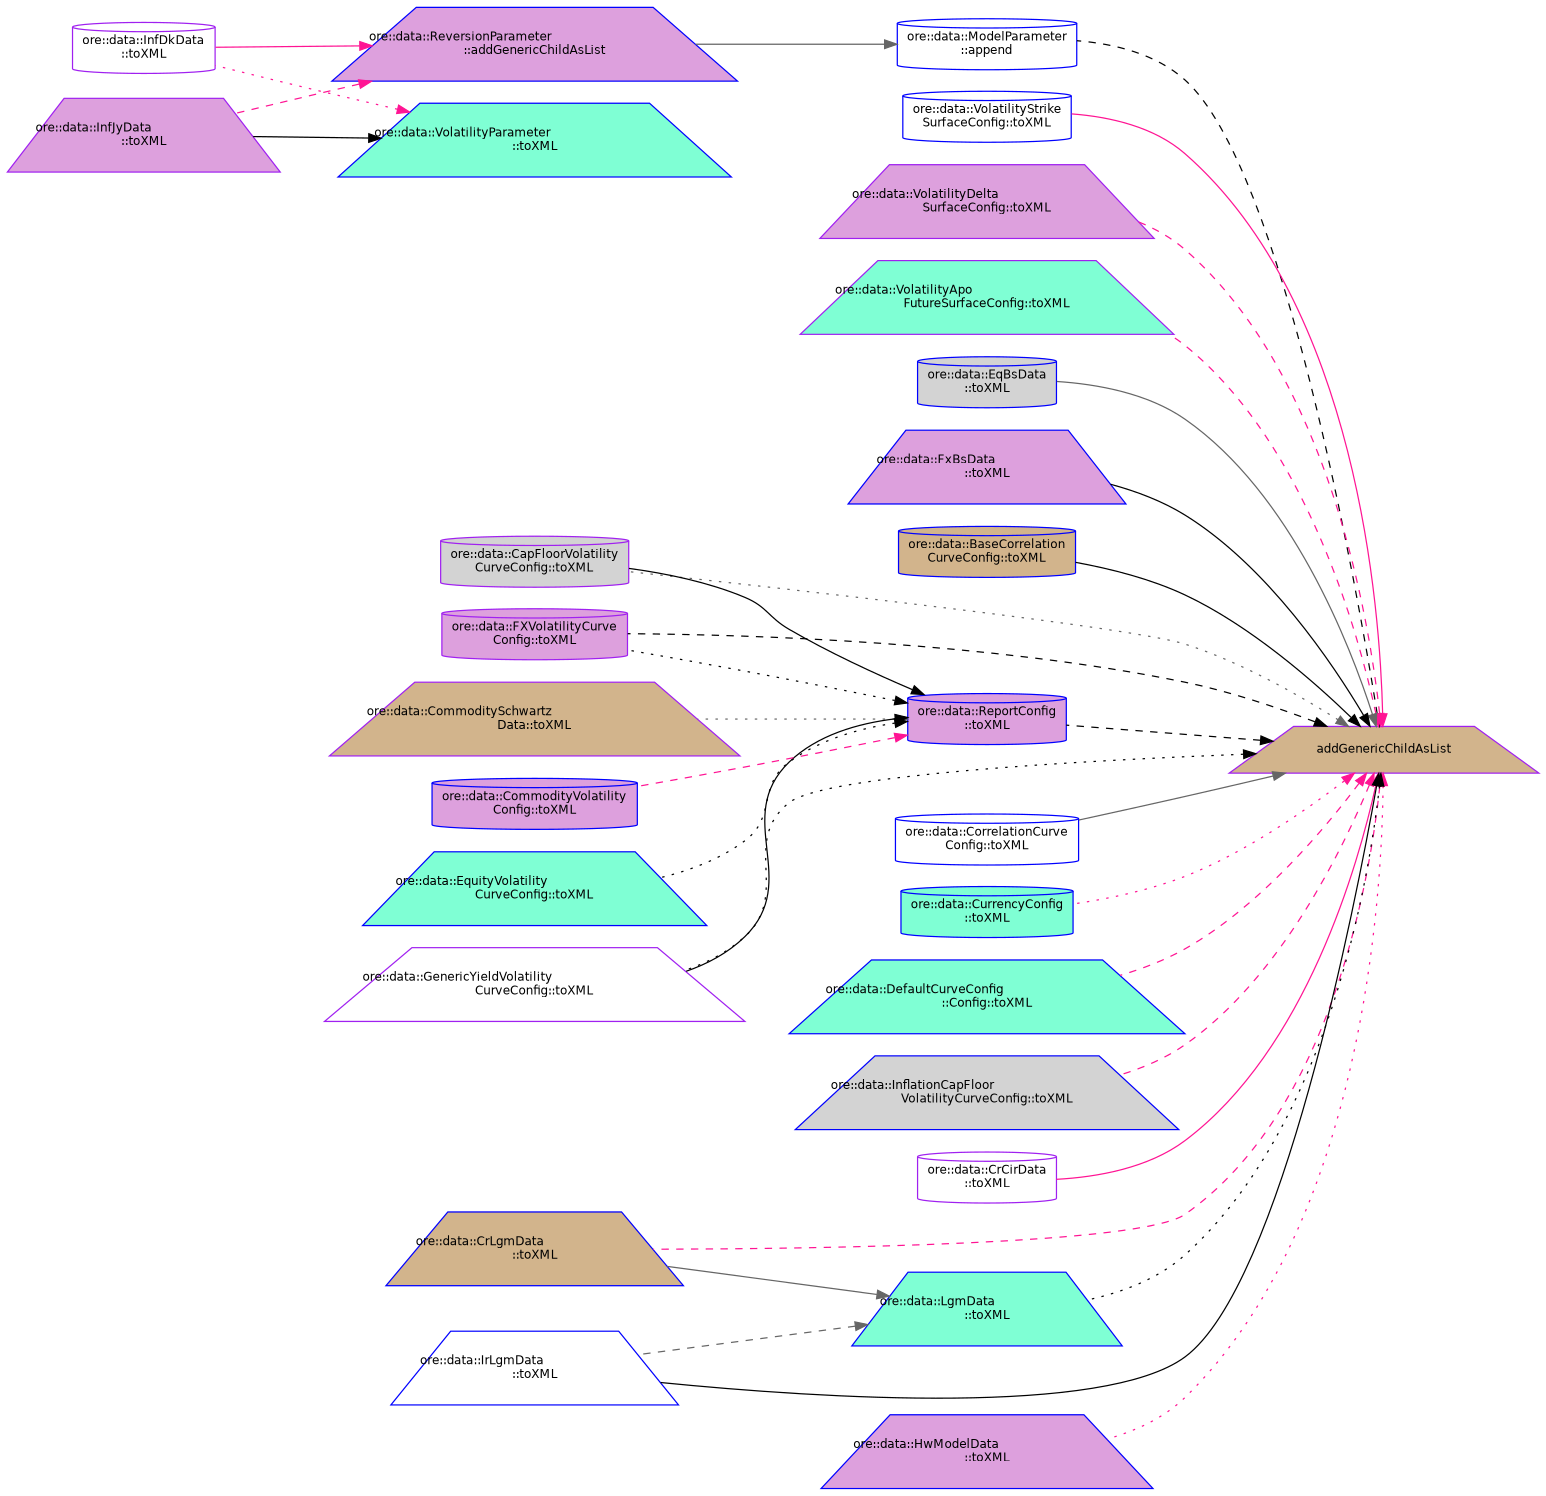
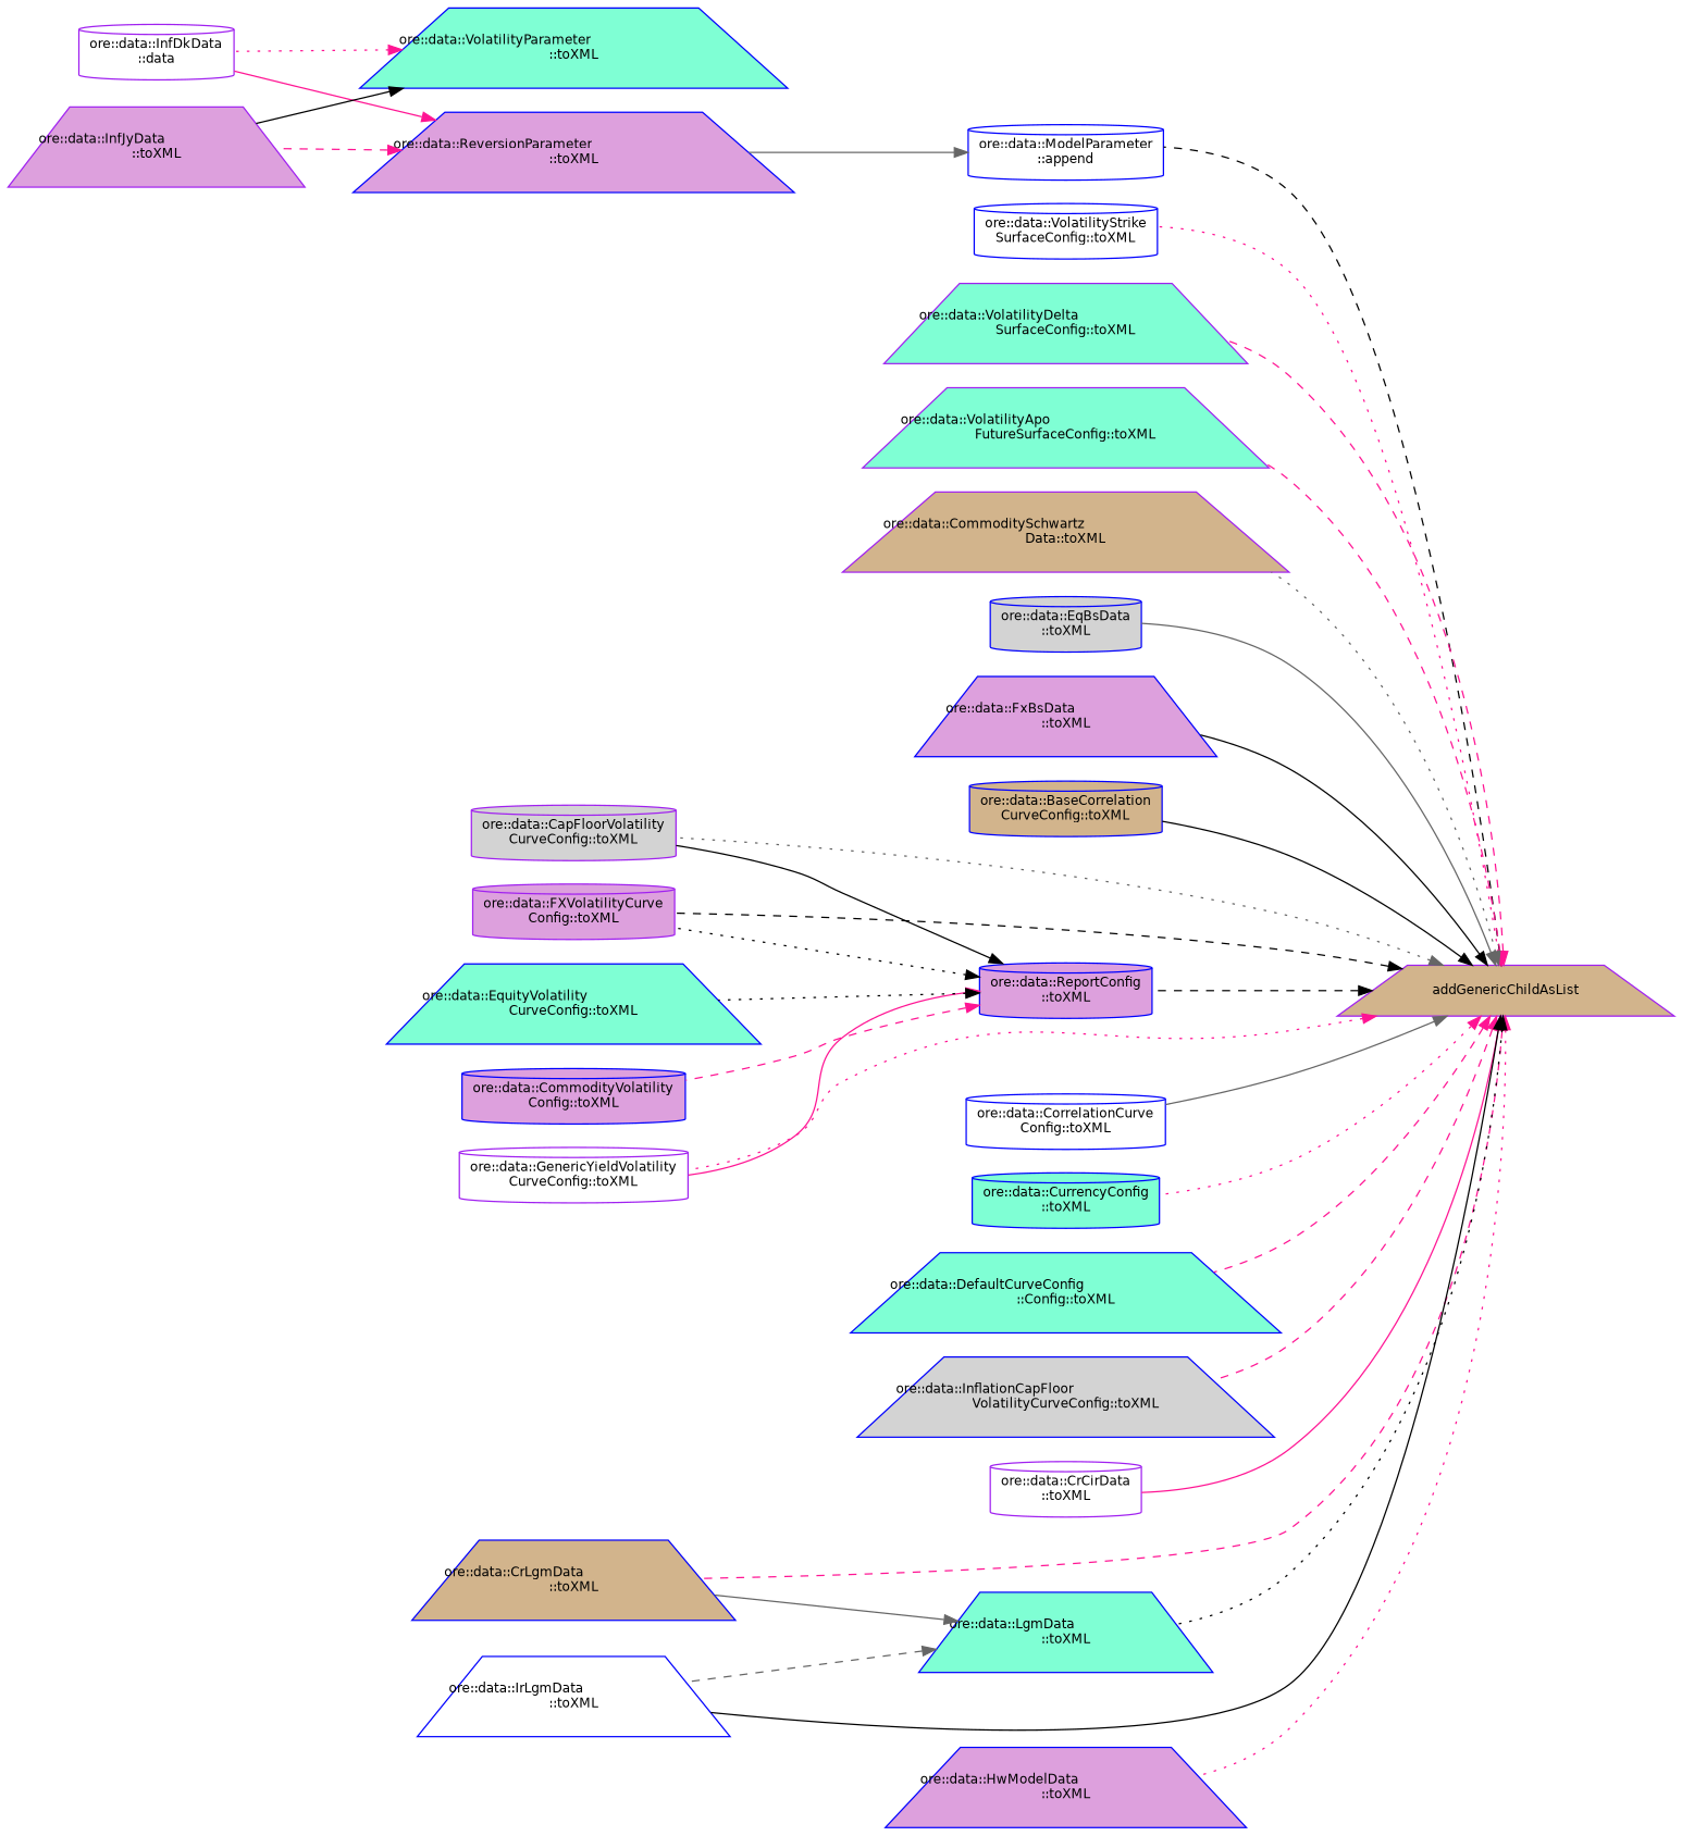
  digraph {
    rankdir=RL
    node [color=blue fillcolor=white fontname=Helvetica fontsize=10 shape=trapezium style=filled]
    edge [color=deeppink dir=back fontname=Helvetica fontsize=10 labelfontname=Helvetica labelfontsize=10 style=solid]
    n1 [color=purple fillcolor=tan fontcolor=black height=0.2 label=addGenericChildAsList width=0.4]
    n2 [height=0.2 label="ore::data::ModelParameter\l::append" shape=cylinder width=0.4]
    n3 [height=0.2 label="ore::data::VolatilityStrike\lSurfaceConfig::toXML" shape=cylinder width=0.4]
-   n4 [color=purple fillcolor=plum height=0.2 label="ore::data::VolatilityDelta\lSurfaceConfig::toXML" width=0.4]
+   n4 [color=purple fillcolor=aquamarine height=0.2 label="ore::data::VolatilityDelta\lSurfaceConfig::toXML" width=0.4]
    n5 [color=purple fillcolor=aquamarine height=0.2 label="ore::data::VolatilityApo\lFutureSurfaceConfig::toXML" width=0.4]
    n6 [color=purple fillcolor=tan height=0.2 label="ore::data::CommoditySchwartz\lData::toXML" width=0.4]
    n7 [fillcolor=lightgrey height=0.2 label="ore::data::EqBsData\l::toXML" shape=cylinder width=0.4]
    n8 [fillcolor=plum height=0.2 label="ore::data::FxBsData\l::toXML" width=0.4]
    n9 [fillcolor=tan height=0.2 label="ore::data::BaseCorrelation\lCurveConfig::toXML" shape=cylinder width=0.4]
    n10 [color=purple fillcolor=lightgrey height=0.2 label="ore::data::CapFloorVolatility\lCurveConfig::toXML" shape=cylinder width=0.4]
    n11 [height=0.2 label="ore::data::CorrelationCurve\lConfig::toXML" shape=cylinder width=0.4]
    n12 [fillcolor=aquamarine height=0.2 label="ore::data::CurrencyConfig\l::toXML" shape=cylinder width=0.4]
    n13 [fillcolor=aquamarine height=0.2 label="ore::data::DefaultCurveConfig\l::Config::toXML" width=0.4]
    n14 [color=purple fillcolor=plum height=0.2 label="ore::data::FXVolatilityCurve\lConfig::toXML" shape=cylinder width=0.4]
-   n15 [color=purple height=0.2 label="ore::data::GenericYieldVolatility\lCurveConfig::toXML" width=0.4]
+   n15 [color=purple height=0.2 label="ore::data::GenericYieldVolatility\lCurveConfig::toXML" shape=cylinder width=0.4]
    n16 [fillcolor=lightgrey height=0.2 label="ore::data::InflationCapFloor\lVolatilityCurveConfig::toXML" width=0.4]
    n17 [fillcolor=plum height=0.2 label="ore::data::ReportConfig\l::toXML" shape=cylinder width=0.4]
    n18 [color=purple height=0.2 label="ore::data::CrCirData\l::toXML" shape=cylinder width=0.4]
    n19 [fillcolor=tan height=0.2 label="ore::data::CrLgmData\l::toXML" width=0.4]
    n20 [fillcolor=plum height=0.2 label="ore::data::HwModelData\l::toXML" width=0.4]
    n21 [height=0.2 label="ore::data::IrLgmData\l::toXML" width=0.4]
    n22 [fillcolor=aquamarine height=0.2 label="ore::data::LgmData\l::toXML" width=0.4]
-   n23 [fillcolor=plum height=0.2 label="ore::data::ReversionParameter\l::addGenericChildAsList" width=0.4]
+   n23 [fillcolor=plum height=0.2 label="ore::data::ReversionParameter\l::toXML" width=0.4]
    n24 [fillcolor=plum height=0.2 label="ore::data::CommodityVolatility\lConfig::toXML" shape=cylinder width=0.4]
    n25 [fillcolor=aquamarine height=0.2 label="ore::data::EquityVolatility\lCurveConfig::toXML" width=0.4]
    n26 [fillcolor=aquamarine height=0.2 label="ore::data::VolatilityParameter\l::toXML" width=0.4]
-   n27 [color=purple height=0.2 label="ore::data::InfDkData\l::toXML" shape=cylinder width=0.4]
+   n27 [color=purple height=0.2 label="ore::data::InfDkData\l::data" shape=cylinder width=0.4]
    n28 [color=purple fillcolor=plum height=0.2 label="ore::data::InfJyData\l::toXML" width=0.4]
    n1 -> n2 [color=black style=dashed]
-   n1 -> n3
+   n1 -> n3 [style=dotted]
    n1 -> n4 [style=dashed]
    n1 -> n5 [style=dashed]
-   n17 -> n6 [color=gray40 style=dotted]
+   n1 -> n6 [color=gray40 style=dotted]
    n1 -> n7 [color=gray40]
    n1 -> n8 [color=black]
    n1 -> n9 [color=black]
    n1 -> n10 [color=gray40 style=dotted]
    n1 -> n11 [color=gray40]
    n1 -> n12 [style=dotted]
    n1 -> n13 [style=dashed]
    n1 -> n14 [color=black style=dashed]
-   n1 -> n15 [color=black style=dotted]
+   n1 -> n15 [style=dotted]
    n1 -> n16 [style=dashed]
    n1 -> n17 [color=black style=dashed]
    n1 -> n18
    n1 -> n19 [style=dashed]
    n1 -> n20 [style=dotted]
    n1 -> n21 [color=black]
    n1 -> n22 [color=black style=dotted]
    n2 -> n23 [color=gray40]
    n17 -> n10 [color=black]
    n17 -> n14 [color=black style=dotted]
-   n17 -> n15 [color=black]
+   n17 -> n15
    n17 -> n24 [style=dashed]
    n17 -> n25 [color=black style=dotted]
    n22 -> n19 [color=gray40]
    n22 -> n21 [color=gray40 style=dashed]
    n23 -> n27
    n23 -> n28 [style=dashed]
    n26 -> n27 [style=dotted]
    n26 -> n28 [color=black]
  }
